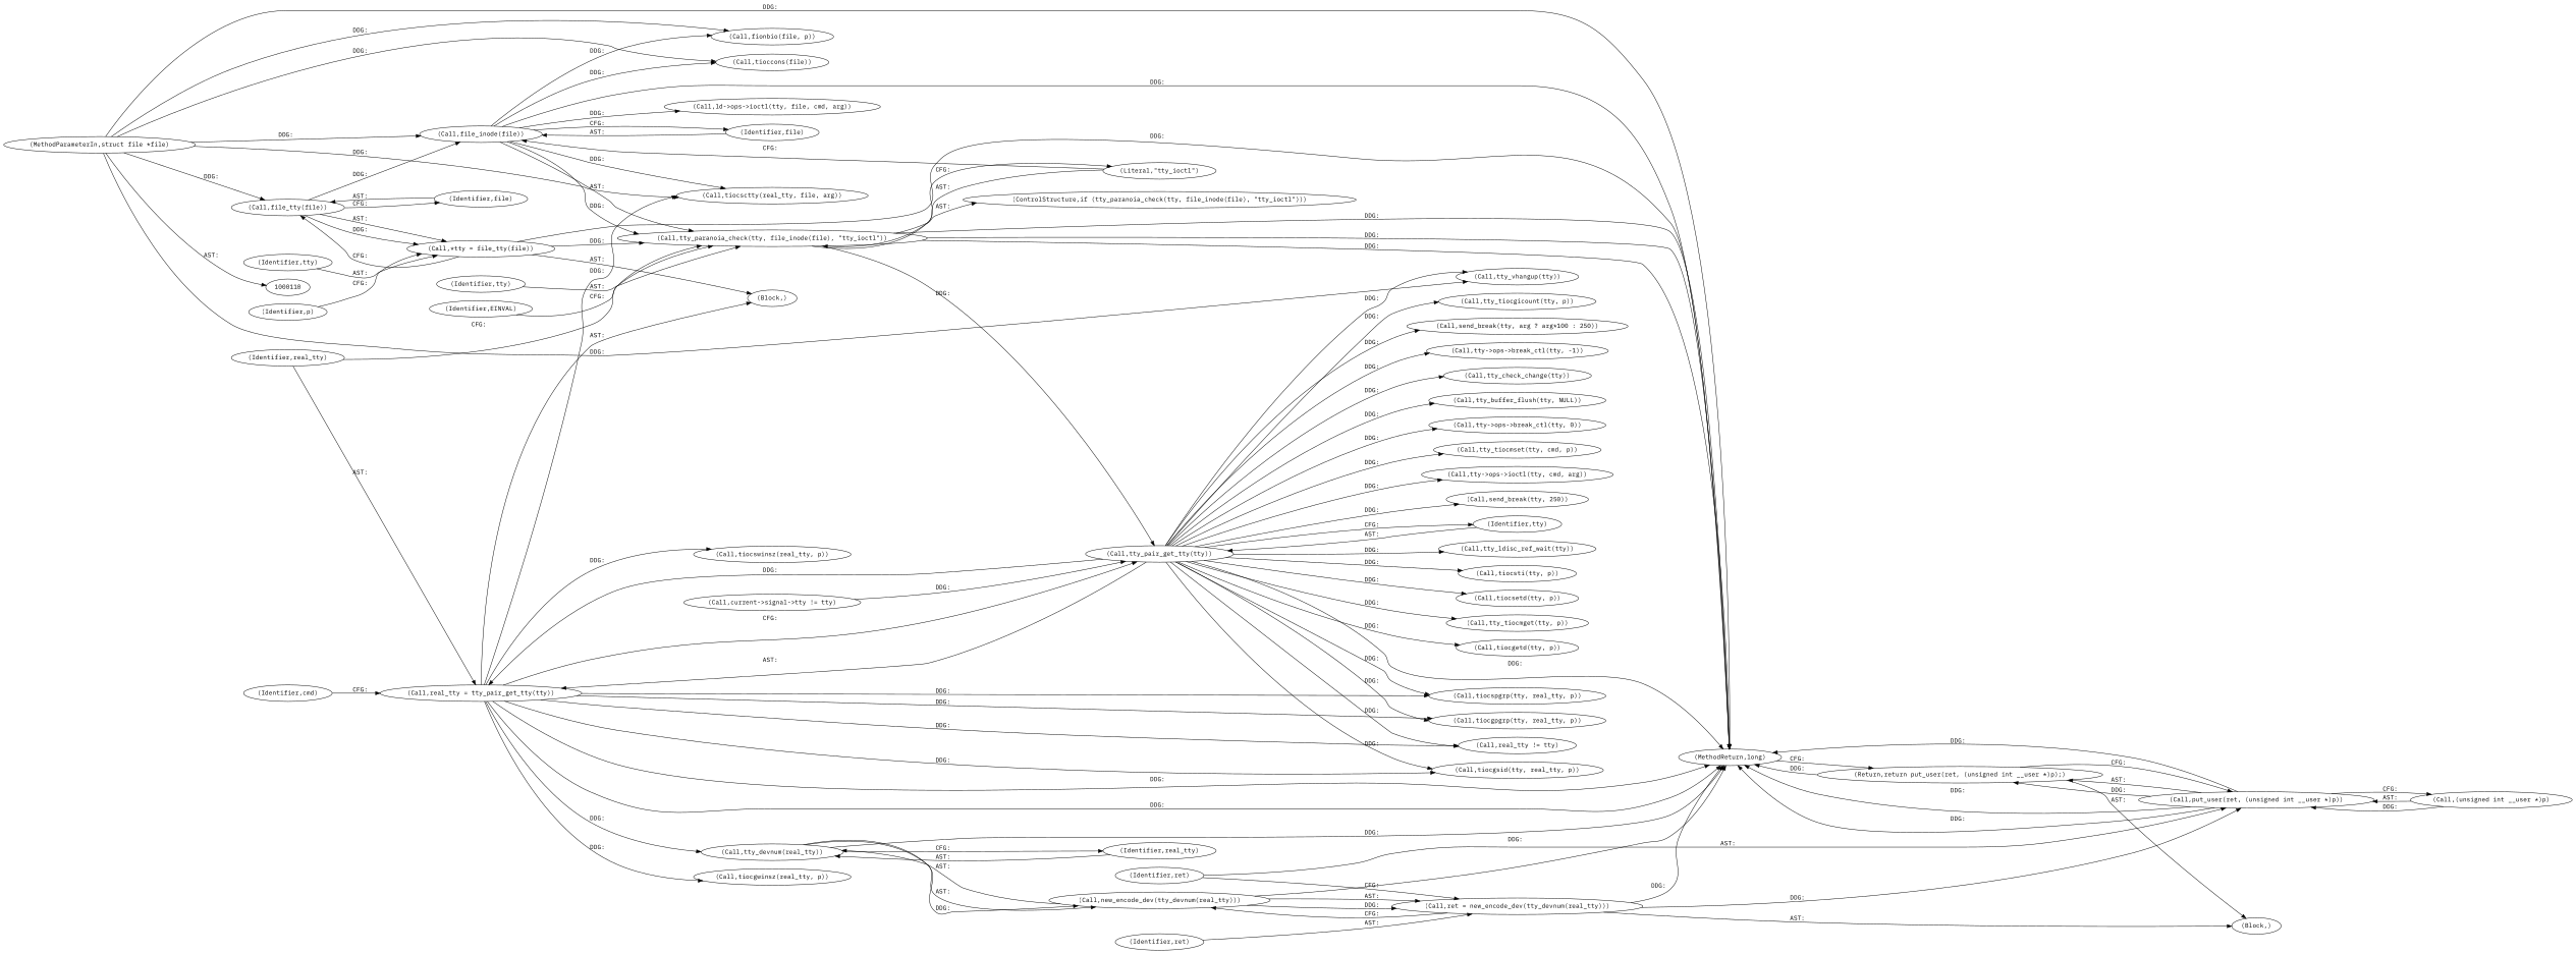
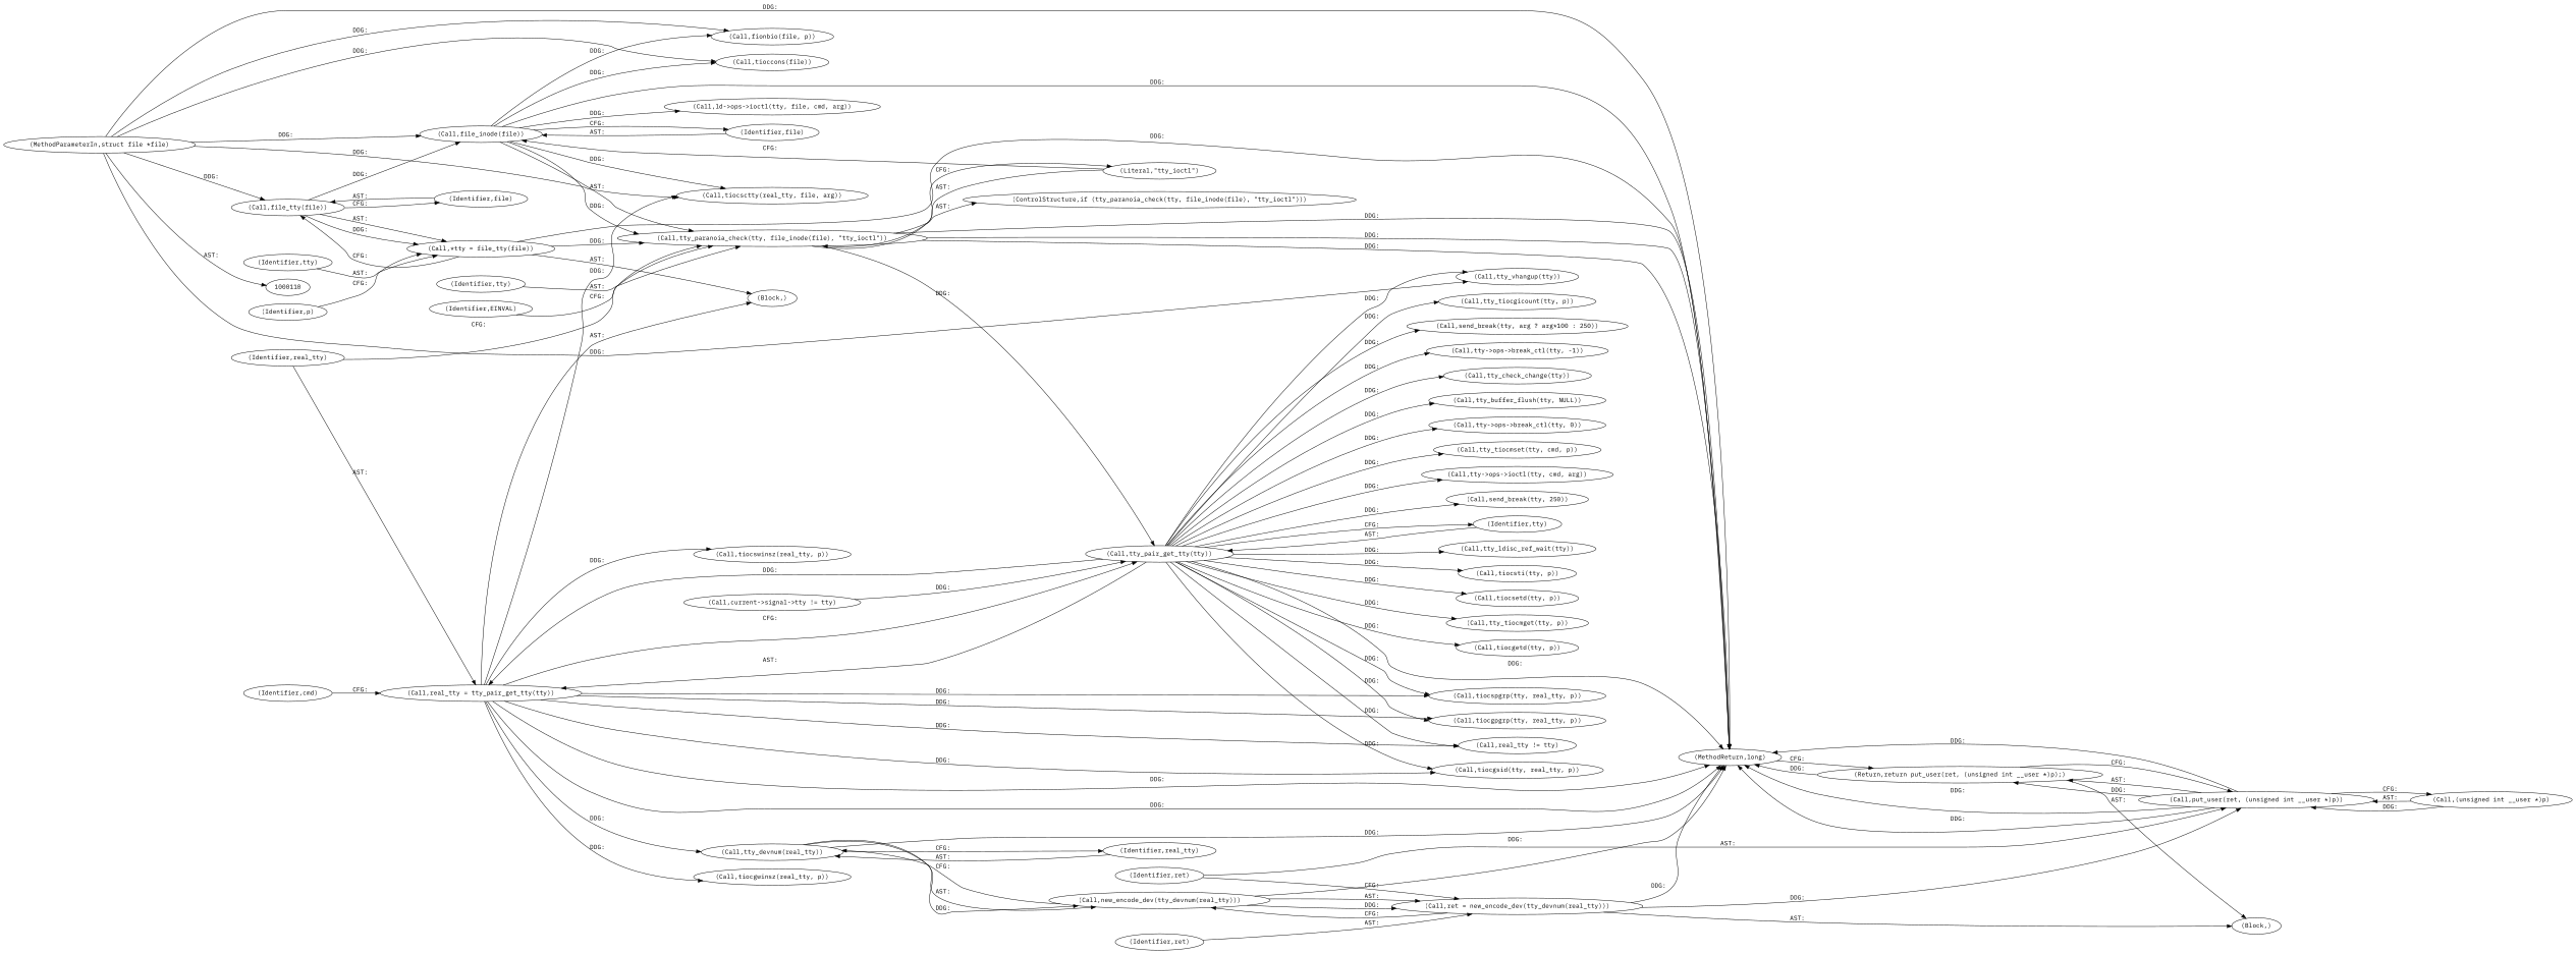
  digraph {
    fontname="IBM Plex Mono"
    rankdir=LR
    node [fontname="IBM Plex Mono"]
    edge [fontname="IBM Plex Mono"]
    n1 [label="(Call,tty_devnum(real_tty))"]
    n2 [label="(Call,new_encode_dev(tty_devnum(real_tty)))"]
    n3 [label="(Identifier,real_tty)"]
    n4 [label="(MethodReturn,long)"]
    n5 [label="(Call,ret = new_encode_dev(tty_devnum(real_tty)))"]
    n6 [label="(Return,return put_user(ret, (unsigned int __user *)p);)"]
    n7 [label="(Call,real_tty = tty_pair_get_tty(tty))"]
    n8 [label="(Call,tty_pair_get_tty(tty))"]
    n9 [label="(Call,tiocsctty(real_tty, file, arg))"]
    n10 [label="(Call,real_tty != tty)"]
    n11 [label="(Block,)"]
    n12 [label="(Call,tiocgsid(tty, real_tty, p))"]
    n13 [label="(Call,tiocspgrp(tty, real_tty, p))"]
    n14 [label="(Call,tiocgpgrp(tty, real_tty, p))"]
    n15 [label="(Call,tiocgwinsz(real_tty, p))"]
    n16 [label="(Call,tiocswinsz(real_tty, p))"]
    n17 [label="(Call,tty_tiocgicount(tty, p))"]
    n18 [label="(Call,send_break(tty, arg ? arg*100 : 250))"]
    n19 [label="(Call,tty->ops->break_ctl(tty, -1))"]
    n20 [label="(Call,tty_check_change(tty))"]
    n21 [label="(Call,tty_buffer_flush(tty, NULL))"]
    n22 [label="(Call,tty->ops->break_ctl(tty, 0))"]
    n23 [label="(Call,tty_tiocmset(tty, cmd, p))"]
    n24 [label="(Call,tty->ops->ioctl(tty, cmd, arg))"]
    n25 [label="(Call,send_break(tty, 250))"]
    n26 [label="(Identifier,tty)"]
    n27 [label="(Call,tty_ldisc_ref_wait(tty))"]
    n28 [label="(Call,tty_vhangup(tty))"]
    n29 [label="(Call,tiocsti(tty, p))"]
    n30 [label="(Call,tiocsetd(tty, p))"]
    n31 [label="(Call,tty_tiocmget(tty, p))"]
    n32 [label="(Call,tiocgetd(tty, p))"]
    n33 [label="(Call,current->signal->tty != tty)"]
    n34 [label="(Call,tty_paranoia_check(tty, file_inode(file), \"tty_ioctl\"))"]
    n35 [label="(ControlStructure,if (tty_paranoia_check(tty, file_inode(file), \"tty_ioctl\")))"]
    n36 [label="(Literal,\"tty_ioctl\")"]
    n37 [label="(Call,file_inode(file))"]
    n38 [label="(Call,*tty = file_tty(file))"]
    n39 [label="(Call,file_tty(file))"]
    n40 [label="(Identifier,file)"]
    n41 [label="(Call,tioccons(file))"]
    n42 [label="(Call,fionbio(file, p))"]
    n43 [label="(Call,ld->ops->ioctl(tty, file, cmd, arg))"]
    n44 [label="(Identifier,file)"]
    n45 [label="(MethodParameterIn,struct file *file)"]
    1000110
    n47 [label="(Call,put_user(ret, (unsigned int __user *)p))"]
    n48 [label="(Block,)"]
    n49 [label="(Call,(unsigned int __user *)p)"]
    n50 [label="(Identifier,tty)"]
    n51 [label="(Identifier,cmd)"]
    n52 [label="(Identifier,real_tty)"]
    n53 [label="(Identifier,tty)"]
    n54 [label="(Identifier,ret)"]
    n55 [label="(Identifier,p)"]
    n56 [label="(Identifier,EINVAL)"]
    n57 [label="(Identifier,ret)"]
    n1 -> n2 [label="AST: "]
    n1 -> n2 [label="DDG: "]
    n1 -> n3 [label="CFG: "]
    n1 -> n4 [label="DDG: "]
-   n2 -> n1 [label="AST: "]
+   n2 -> n1 [label="CFG: "]
    n2 -> n4 [label="DDG: "]
    n2 -> n5 [label="AST: "]
    n2 -> n5 [label="DDG: "]
    n3 -> n1 [label="AST: "]
    n4 -> n6 [label="CFG: "]
    n5 -> n2 [label="CFG: "]
    n5 -> n4 [label="DDG: "]
    n5 -> n47 [label="DDG: "]
    n5 -> n48 [label="AST: "]
    n6 -> n4 [label="DDG: "]
    n6 -> n47 [label="CFG: "]
    n6 -> n48 [label="AST: "]
    n7 -> n1 [label="DDG: "]
    n7 -> n4 [label="DDG: "]
    n7 -> n4 [label="DDG: "]
    n7 -> n8 [label="CFG: "]
    n7 -> n9 [label="DDG: "]
    n7 -> n10 [label="DDG: "]
    n7 -> n11 [label="AST: "]
    n7 -> n12 [label="DDG: "]
    n7 -> n13 [label="DDG: "]
    n7 -> n14 [label="DDG: "]
    n7 -> n15 [label="DDG: "]
    n7 -> n16 [label="DDG: "]
    n8 -> n4 [label="DDG: "]
    n8 -> n7 [label="AST: "]
    n8 -> n7 [label="DDG: "]
    n8 -> n10 [label="DDG: "]
    n8 -> n12 [label="DDG: "]
    n8 -> n13 [label="DDG: "]
    n8 -> n14 [label="DDG: "]
    n8 -> n17 [label="DDG: "]
    n8 -> n18 [label="DDG: "]
    n8 -> n19 [label="DDG: "]
    n8 -> n20 [label="DDG: "]
    n8 -> n21 [label="DDG: "]
    n8 -> n22 [label="DDG: "]
    n8 -> n23 [label="DDG: "]
    n8 -> n24 [label="DDG: "]
    n8 -> n25 [label="DDG: "]
    n8 -> n26 [label="CFG: "]
    n8 -> n27 [label="DDG: "]
    n8 -> n28 [label="DDG: "]
    n8 -> n29 [label="DDG: "]
    n8 -> n30 [label="DDG: "]
    n8 -> n31 [label="DDG: "]
    n8 -> n32 [label="DDG: "]
    n26 -> n8 [label="AST: "]
    n33 -> n8 [label="DDG: "]
    n34 -> n4 [label="DDG: "]
    n34 -> n4 [label="DDG: "]
    n34 -> n4 [label="DDG: "]
    n34 -> n8 [label="DDG: "]
    n34 -> n35 [label="AST: "]
    n34 -> n36 [label="CFG: "]
    n36 -> n34 [label="AST: "]
    n36 -> n37 [label="CFG: "]
    n37 -> n4 [label="DDG: "]
    n37 -> n9 [label="DDG: "]
    n37 -> n34 [label="AST: "]
    n37 -> n34 [label="DDG: "]
    n37 -> n41 [label="DDG: "]
    n37 -> n42 [label="DDG: "]
    n37 -> n43 [label="DDG: "]
    n37 -> n44 [label="CFG: "]
    n38 -> n4 [label="DDG: "]
    n38 -> n11 [label="AST: "]
    n38 -> n34 [label="DDG: "]
    n38 -> n39 [label="CFG: "]
    n39 -> n37 [label="DDG: "]
    n39 -> n38 [label="AST: "]
    n39 -> n38 [label="DDG: "]
    n39 -> n40 [label="CFG: "]
    n40 -> n39 [label="AST: "]
    n44 -> n37 [label="AST: "]
    n45 -> n4 [label="DDG: "]
    n45 -> n9 [label="DDG: "]
    n45 -> n28 [label="DDG: "]
    n45 -> n37 [label="DDG: "]
    n45 -> n39 [label="DDG: "]
    n45 -> n41 [label="DDG: "]
    n45 -> n42 [label="DDG: "]
    n45 -> 1000110 [label="AST: "]
    n47 -> n4 [label="DDG: "]
    n47 -> n4 [label="DDG: "]
    n47 -> n4 [label="DDG: "]
    n47 -> n6 [label="AST: "]
    n47 -> n6 [label="DDG: "]
    n47 -> n49 [label="CFG: "]
    n49 -> n47 [label="AST: "]
    n49 -> n47 [label="DDG: "]
    n50 -> n38 [label="AST: "]
    n51 -> n7 [label="CFG: "]
    n52 -> n7 [label="AST: "]
    n52 -> n34 [label="CFG: "]
    n53 -> n34 [label="AST: "]
    n54 -> n5 [label="CFG: "]
    n54 -> n47 [label="AST: "]
    n55 -> n38 [label="CFG: "]
    n56 -> n34 [label="CFG: "]
    n57 -> n5 [label="AST: "]
  }
